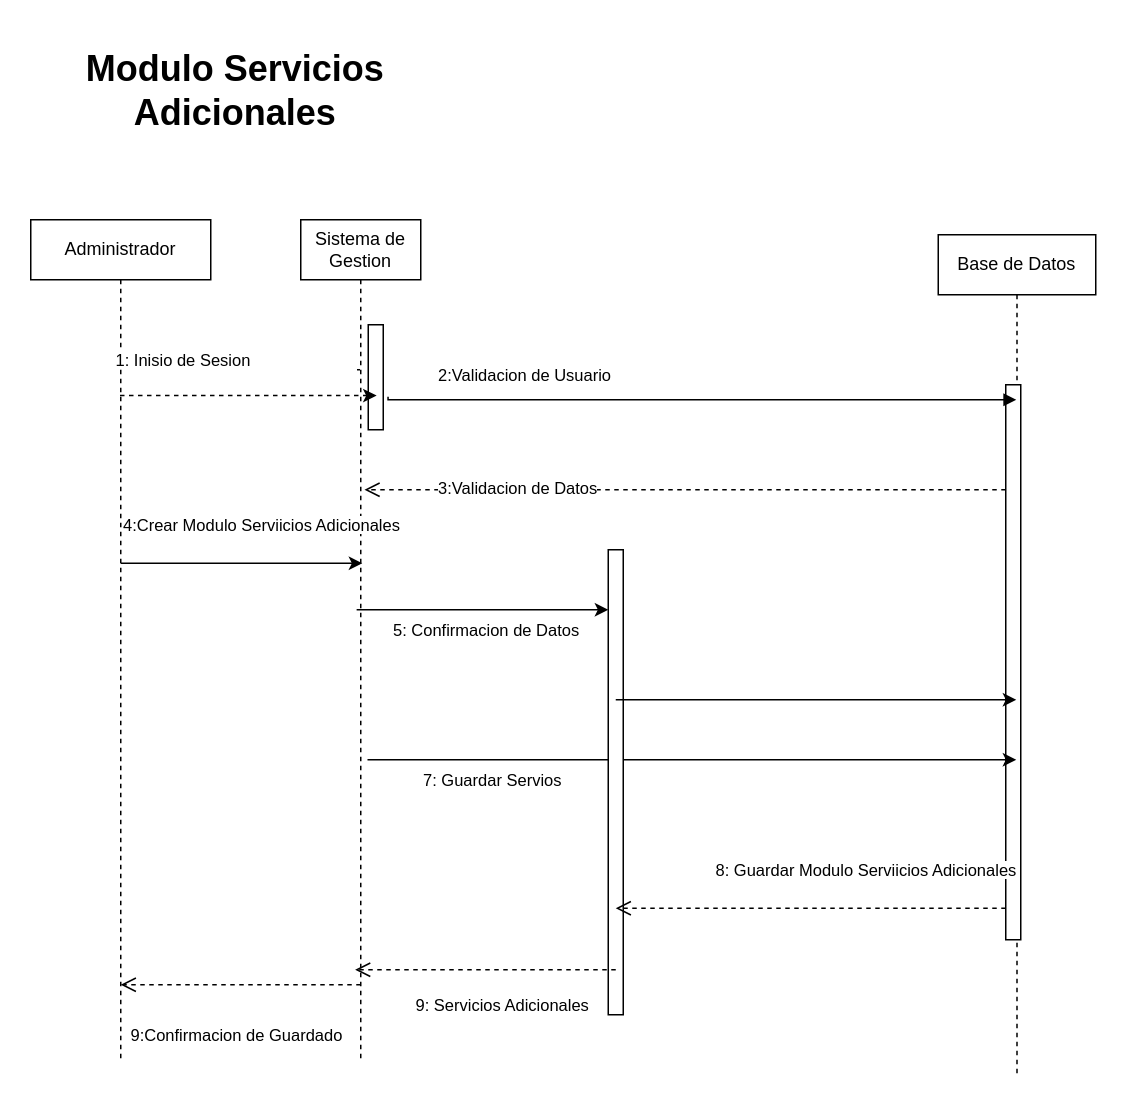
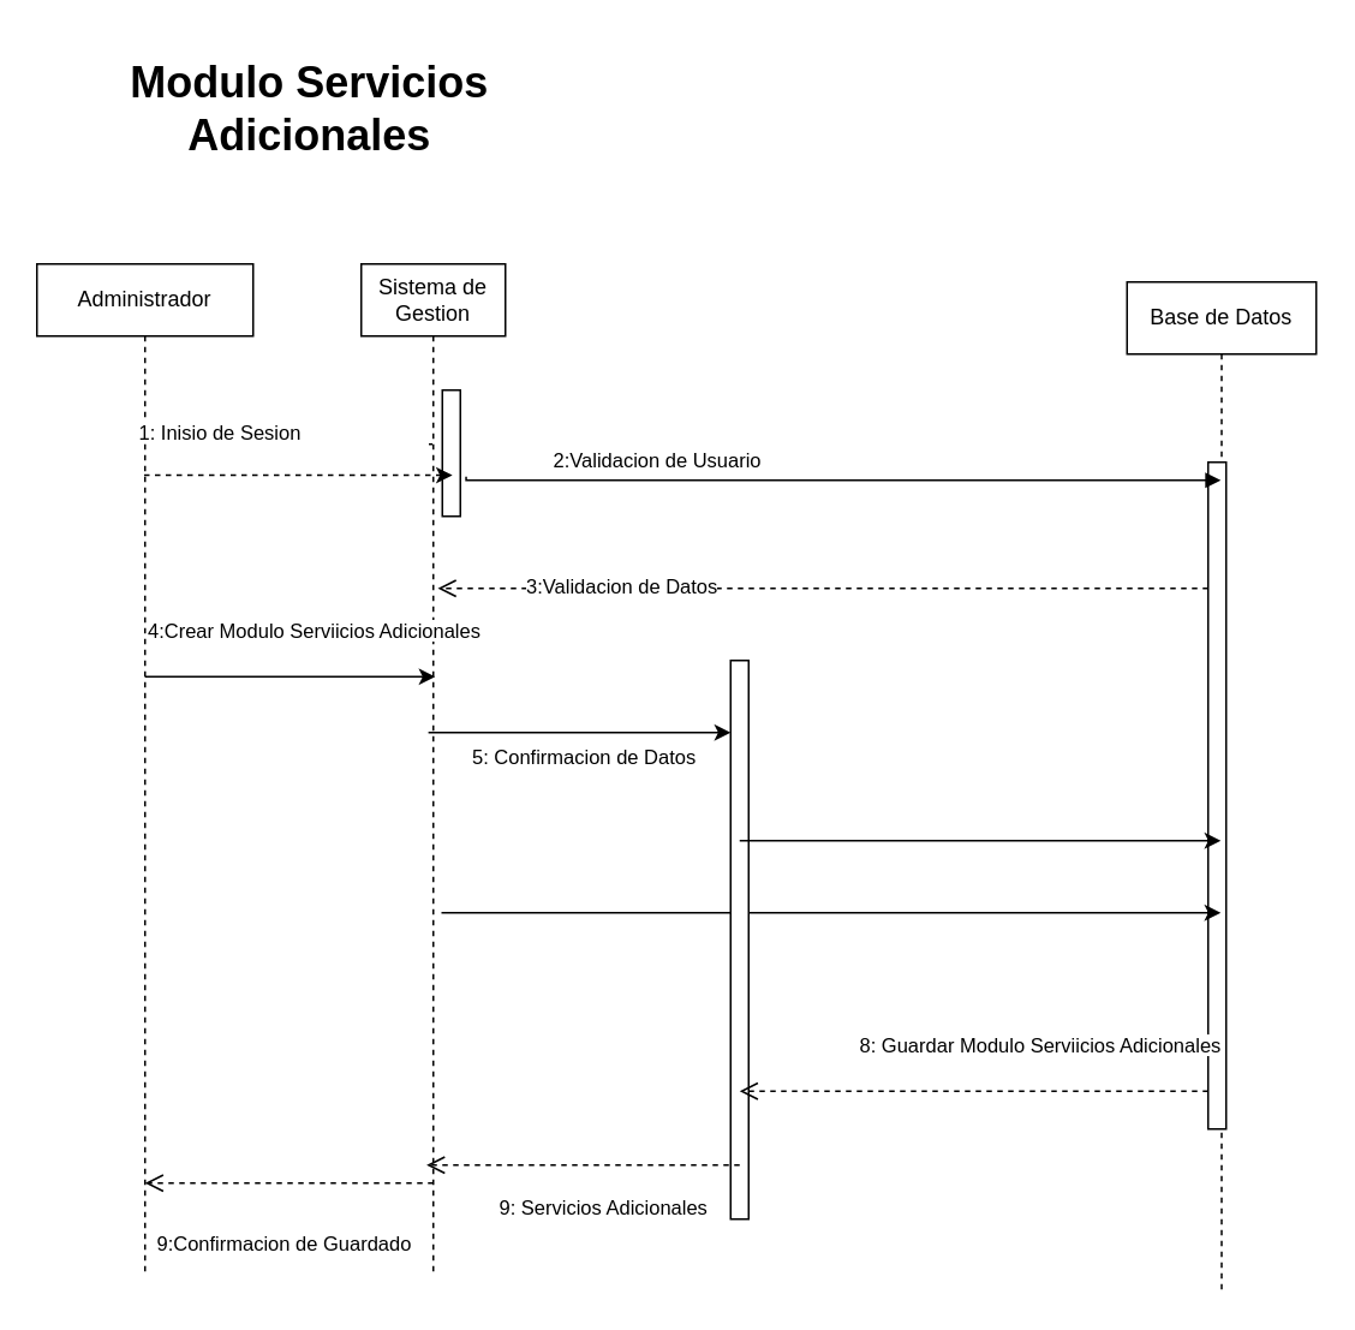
  <mxCell id="0" />
  <mxCell id="1" parent="0" />
  <mxCell id="2" value="&lt;font style=&quot;vertical-align: inherit;&quot;&gt;&lt;font style=&quot;vertical-align: inherit;&quot;&gt;Administrador&lt;/font&gt;&lt;/font&gt;" style="shape=umlLifeline;perimeter=lifelinePerimeter;whiteSpace=wrap;html=1;container=0;dropTarget=0;collapsible=0;recursiveResize=0;outlineConnect=0;portConstraint=eastwest;newEdgeStyle={&quot;edgeStyle&quot;:&quot;elbowEdgeStyle&quot;,&quot;elbow&quot;:&quot;vertical&quot;,&quot;curved&quot;:0,&quot;rounded&quot;:0};" vertex="1" parent="1"><mxGeometry x="20" y="146" width="120" height="560" as="geometry" /></mxCell>
  <mxCell id="3" value="Sistema de Gestion" style="shape=umlLifeline;perimeter=lifelinePerimeter;whiteSpace=wrap;html=1;container=0;dropTarget=0;collapsible=0;recursiveResize=0;outlineConnect=0;portConstraint=eastwest;newEdgeStyle={&quot;edgeStyle&quot;:&quot;elbowEdgeStyle&quot;,&quot;elbow&quot;:&quot;vertical&quot;,&quot;curved&quot;:0,&quot;rounded&quot;:0};" vertex="1" parent="1"><mxGeometry x="200" y="146" width="80" height="560" as="geometry" /></mxCell>
  <mxCell id="4" value="&lt;span style=&quot;color: rgba(0, 0, 0, 0); font-family: monospace; font-size: 0px; text-align: start;&quot;&gt;%3CmxGraphModel%3E%3Croot%3E%3CmxCell%20id%3D%220%22%2F%3E%3CmxCell%20id%3D%221%22%20parent%3D%220%22%2F%3E%3CmxCell%20id%3D%222%22%20value%3D%229%3AAgenda%20Disponible%22%20style%3D%22html%3D1%3BverticalAlign%3Dbottom%3BendArrow%3Dopen%3Bdashed%3D1%3BendSize%3D8%3BedgeStyle%3DelbowEdgeStyle%3Belbow%3Dhorizontal%3Bcurved%3D0%3Brounded%3D0%3BexitX%3D0.5%3BexitY%3D0.885%3BexitDx%3D0%3BexitDy%3D0%3BexitPerimeter%3D0%3BentryX%3D0.545%3BentryY%3D0.885%3BentryDx%3D0%3BentryDy%3D0%3BentryPerimeter%3D0%3B%22%20edge%3D%221%22%20parent%3D%221%22%3E%3CmxGeometry%20relative%3D%221%22%20as%3D%22geometry%22%3E%3CmxPoint%20x%3D%221030%22%20y%3D%22900%22%20as%3D%22targetPoint%22%2F%3E%3CArray%20as%3D%22points%22%3E%3CmxPoint%20x%3D%221135%22%20y%3D%22900%22%2F%3E%3C%2FArray%3E%3CmxPoint%20x%3D%221240%22%20y%3D%22900%22%20as%3D%22sourcePoint%22%2F%3E%3CmxPoint%20as%3D%22offset%22%2F%3E%3C%2FmxGeometry%3E%3C%2FmxCell%3E%3C%2Froot%3E%3C%2FmxGraphModel%3E&lt;/span&gt;" style="html=1;points=[];perimeter=orthogonalPerimeter;outlineConnect=0;targetShapes=umlLifeline;portConstraint=eastwest;newEdgeStyle={&quot;edgeStyle&quot;:&quot;elbowEdgeStyle&quot;,&quot;elbow&quot;:&quot;vertical&quot;,&quot;curved&quot;:0,&quot;rounded&quot;:0};" vertex="1" parent="3"><mxGeometry x="45" y="70" width="10" height="70" as="geometry" /></mxCell>
  <mxCell id="5" value="&lt;font style=&quot;vertical-align: inherit;&quot;&gt;&lt;font style=&quot;vertical-align: inherit;&quot;&gt;&lt;font style=&quot;vertical-align: inherit;&quot;&gt;&lt;font style=&quot;vertical-align: inherit;&quot;&gt;Base de Datos&lt;/font&gt;&lt;/font&gt;&lt;/font&gt;&lt;/font&gt;" style="shape=umlLifeline;perimeter=lifelinePerimeter;whiteSpace=wrap;html=1;container=0;dropTarget=0;collapsible=0;recursiveResize=0;outlineConnect=0;portConstraint=eastwest;newEdgeStyle={&quot;edgeStyle&quot;:&quot;elbowEdgeStyle&quot;,&quot;elbow&quot;:&quot;vertical&quot;,&quot;curved&quot;:0,&quot;rounded&quot;:0};" vertex="1" parent="1"><mxGeometry x="625" y="156" width="105" height="560" as="geometry" /></mxCell>
  <mxCell id="6" value="" style="html=1;points=[];perimeter=orthogonalPerimeter;outlineConnect=0;targetShapes=umlLifeline;portConstraint=eastwest;newEdgeStyle={&quot;edgeStyle&quot;:&quot;elbowEdgeStyle&quot;,&quot;elbow&quot;:&quot;vertical&quot;,&quot;curved&quot;:0,&quot;rounded&quot;:0};" vertex="1" parent="5"><mxGeometry x="45" y="100" width="10" height="370" as="geometry" /></mxCell>
  <mxCell id="7" value="" style="html=1;verticalAlign=bottom;endArrow=block;edgeStyle=elbowEdgeStyle;elbow=vertical;curved=0;rounded=0;exitX=0.916;exitY=0.952;exitDx=0;exitDy=0;exitPerimeter=0;" edge="1" parent="1" source="10" target="5"><mxGeometry relative="1" as="geometry"><mxPoint x="275" y="246" as="sourcePoint" /><Array as="points"><mxPoint x="365" y="266" /></Array><mxPoint x="445" y="246" as="targetPoint" /></mxGeometry></mxCell>
- <mxCell id="8" value="&lt;div style=&quot;text-align: center;&quot;&gt;&lt;span style=&quot;font-size: 11px; text-wrap: nowrap; background-color: rgb(255, 255, 255);&quot;&gt;&lt;font style=&quot;vertical-align: inherit;&quot;&gt;&lt;font style=&quot;vertical-align: inherit;&quot;&gt;2:Validacion de Usuario&lt;/font&gt;&lt;/font&gt;&lt;/span&gt;&lt;/div&gt;" style="text;whiteSpace=wrap;html=1;" vertex="1" parent="1"><mxGeometry x="290" y="236" width="110" height="40" as="geometry" /></mxCell>
+ <mxCell id="8" value="&lt;div style=&quot;text-align: center;&quot;&gt;&lt;span style=&quot;font-size: 11px; text-wrap: nowrap; background-color: rgb(255, 255, 255);&quot;&gt;&lt;font style=&quot;vertical-align: inherit;&quot;&gt;&lt;font style=&quot;vertical-align: inherit;&quot;&gt;2:Validacion de Usuario&lt;/font&gt;&lt;/font&gt;&lt;/span&gt;&lt;/div&gt;" style="text;whiteSpace=wrap;html=1;" vertex="1" parent="1"><mxGeometry x="305" y="241" width="110" height="40" as="geometry" /></mxCell>
  <mxCell id="9" value="" style="html=1;verticalAlign=bottom;endArrow=none;edgeStyle=elbowEdgeStyle;elbow=vertical;curved=0;rounded=0;" edge="1" parent="1" source="3" target="10"><mxGeometry relative="1" as="geometry"><mxPoint x="255" y="246" as="sourcePoint" /><Array as="points" /><mxPoint x="425" y="246" as="targetPoint" /></mxGeometry></mxCell>
  <mxCell id="10" value="&lt;div style=&quot;text-align: center;&quot;&gt;&lt;span style=&quot;font-size: 11px; text-wrap: nowrap; background-color: rgb(255, 255, 255);&quot;&gt;&lt;font style=&quot;vertical-align: inherit;&quot;&gt;&lt;font style=&quot;vertical-align: inherit;&quot;&gt;&lt;font style=&quot;vertical-align: inherit;&quot;&gt;&lt;font style=&quot;vertical-align: inherit;&quot;&gt;1: Inisio de Sesion&lt;/font&gt;&lt;/font&gt;&lt;/font&gt;&lt;/font&gt;&lt;/span&gt;&lt;/div&gt;" style="text;whiteSpace=wrap;html=1;" vertex="1" parent="1"><mxGeometry x="75" y="226" width="200" height="40" as="geometry" /></mxCell>
  <mxCell id="11" value="" style="html=1;verticalAlign=bottom;endArrow=open;dashed=1;endSize=8;edgeStyle=elbowEdgeStyle;elbow=horizontal;curved=0;rounded=0;" edge="1" parent="1" source="6"><mxGeometry x="-0.005" y="-20" relative="1" as="geometry"><mxPoint x="242.5" y="326" as="targetPoint" /><Array as="points"><mxPoint x="337.5" y="326" /></Array><mxPoint x="437.5" y="326" as="sourcePoint" /><mxPoint as="offset" /></mxGeometry></mxCell>
  <mxCell id="12" value="" style="endArrow=classic;html=1;rounded=0;entryX=0.878;entryY=0.931;entryDx=0;entryDy=0;entryPerimeter=0;dashed=1;" edge="1" parent="1" source="2" target="10"><mxGeometry width="50" height="50" relative="1" as="geometry"><mxPoint x="85" y="306" as="sourcePoint" /><mxPoint x="135" y="256" as="targetPoint" /></mxGeometry></mxCell>
  <mxCell id="13" value="&lt;div style=&quot;text-align: center;&quot;&gt;&lt;span style=&quot;font-size: 11px; text-wrap: nowrap; background-color: rgb(255, 255, 255);&quot;&gt;4:Crear Modulo Serviicios Adicionales&lt;/span&gt;&lt;/div&gt;" style="text;whiteSpace=wrap;html=1;" vertex="1" parent="1"><mxGeometry x="80" y="336" width="130" height="40" as="geometry" /></mxCell>
  <mxCell id="14" value="" style="endArrow=classic;html=1;rounded=0;" edge="1" parent="1" target="22"><mxGeometry width="50" height="50" relative="1" as="geometry"><mxPoint x="237.25" y="406" as="sourcePoint" /><mxPoint x="452.75" y="406" as="targetPoint" /></mxGeometry></mxCell>
  <mxCell id="15" value="&lt;div style=&quot;text-align: center;&quot;&gt;&lt;span style=&quot;font-size: 11px; text-wrap: nowrap; background-color: rgb(255, 255, 255);&quot;&gt;9:Confirmacion de Guardado&lt;/span&gt;&lt;/div&gt;" style="text;whiteSpace=wrap;html=1;" vertex="1" parent="1"><mxGeometry x="85" y="676" width="130" height="40" as="geometry" /></mxCell>
  <mxCell id="16" value="" style="endArrow=classic;html=1;rounded=0;" edge="1" parent="1"><mxGeometry width="50" height="50" relative="1" as="geometry"><mxPoint x="80" y="375" as="sourcePoint" /><mxPoint x="241" y="375" as="targetPoint" /></mxGeometry></mxCell>
  <mxCell id="17" value="&lt;div style=&quot;text-align: center;&quot;&gt;&lt;span style=&quot;font-size: 11px; text-wrap: nowrap; background-color: rgb(255, 255, 255);&quot;&gt;&lt;font style=&quot;vertical-align: inherit;&quot;&gt;&lt;font style=&quot;vertical-align: inherit;&quot;&gt;5: Confirmacion de Datos&lt;/font&gt;&lt;/font&gt;&lt;/span&gt;&lt;/div&gt;" style="text;whiteSpace=wrap;html=1;" vertex="1" parent="1"><mxGeometry x="260" y="406" width="110" height="40" as="geometry" /></mxCell>
  <mxCell id="18" value="&lt;div style=&quot;text-align: center;&quot;&gt;&lt;span style=&quot;font-size: 11px; text-wrap: nowrap; background-color: rgb(255, 255, 255);&quot;&gt;&lt;font style=&quot;vertical-align: inherit;&quot;&gt;&lt;font style=&quot;vertical-align: inherit;&quot;&gt;3:Validacion de Datos&lt;/font&gt;&lt;/font&gt;&lt;/span&gt;&lt;/div&gt;" style="text;whiteSpace=wrap;html=1;" vertex="1" parent="1"><mxGeometry x="290" y="311" width="110" height="40" as="geometry" /></mxCell>
  <mxCell id="19" value="" style="endArrow=classic;html=1;rounded=0;" edge="1" parent="1" target="5"><mxGeometry width="50" height="50" relative="1" as="geometry"><mxPoint x="244.5" y="506" as="sourcePoint" /><mxPoint x="405.5" y="506" as="targetPoint" /></mxGeometry></mxCell>
- <mxCell id="20" value="&lt;div style=&quot;text-align: center;&quot;&gt;&lt;span style=&quot;font-size: 11px; text-wrap: nowrap; background-color: rgb(255, 255, 255);&quot;&gt;7: Guardar Servios&lt;/span&gt;&lt;/div&gt;" style="text;whiteSpace=wrap;html=1;" vertex="1" parent="1"><mxGeometry x="280" y="506" width="110" height="40" as="geometry" /></mxCell>
  <mxCell id="21" value="&lt;div style=&quot;text-align: center;&quot;&gt;&lt;span style=&quot;font-size: 11px; text-wrap: nowrap; background-color: rgb(255, 255, 255);&quot;&gt;8: Guardar Modulo Serviicios Adicionales&lt;/span&gt;&lt;/div&gt;" style="text;whiteSpace=wrap;html=1;" vertex="1" parent="1"><mxGeometry x="475" y="566" width="110" height="40" as="geometry" /></mxCell>
  <mxCell id="22" value="&lt;span style=&quot;color: rgba(0, 0, 0, 0); font-family: monospace; font-size: 0px; text-align: start;&quot;&gt;%3CmxGraphModel%3E%3Croot%3E%3CmxCell%20id%3D%220%22%2F%3E%3CmxCell%20id%3D%221%22%20parent%3D%220%22%2F%3E%3CmxCell%20id%3D%222%22%20value%3D%229%3AAgenda%20Disponible%22%20style%3D%22html%3D1%3BverticalAlign%3Dbottom%3BendArrow%3Dopen%3Bdashed%3D1%3BendSize%3D8%3BedgeStyle%3DelbowEdgeStyle%3Belbow%3Dhorizontal%3Bcurved%3D0%3Brounded%3D0%3BexitX%3D0.5%3BexitY%3D0.885%3BexitDx%3D0%3BexitDy%3D0%3BexitPerimeter%3D0%3BentryX%3D0.545%3BentryY%3D0.885%3BentryDx%3D0%3BentryDy%3D0%3BentryPerimeter%3D0%3B%22%20edge%3D%221%22%20parent%3D%221%22%3E%3CmxGeometry%20relative%3D%221%22%20as%3D%22geometry%22%3E%3CmxPoint%20x%3D%221030%22%20y%3D%22900%22%20as%3D%22targetPoint%22%2F%3E%3CArray%20as%3D%22points%22%3E%3CmxPoint%20x%3D%221135%22%20y%3D%22900%22%2F%3E%3C%2FArray%3E%3CmxPoint%20x%3D%221240%22%20y%3D%22900%22%20as%3D%22sourcePoint%22%2F%3E%3CmxPoint%20as%3D%22offset%22%2F%3E%3C%2FmxGeometry%3E%3C%2FmxCell%3E%3C%2Froot%3E%3C%2FmxGraphModel%3E&lt;/span&gt;" style="html=1;points=[];perimeter=orthogonalPerimeter;outlineConnect=0;targetShapes=umlLifeline;portConstraint=eastwest;newEdgeStyle={&quot;edgeStyle&quot;:&quot;elbowEdgeStyle&quot;,&quot;elbow&quot;:&quot;vertical&quot;,&quot;curved&quot;:0,&quot;rounded&quot;:0};" vertex="1" parent="1"><mxGeometry x="405" y="366" width="10" height="310" as="geometry" /></mxCell>
  <mxCell id="23" value="" style="endArrow=classic;html=1;rounded=0;" edge="1" parent="1" target="5"><mxGeometry width="50" height="50" relative="1" as="geometry"><mxPoint x="410" y="466" as="sourcePoint" /><mxPoint x="551" y="466" as="targetPoint" /></mxGeometry></mxCell>
  <mxCell id="24" value="" style="html=1;verticalAlign=bottom;endArrow=open;dashed=1;endSize=8;edgeStyle=elbowEdgeStyle;elbow=horizontal;curved=0;rounded=0;" edge="1" parent="1" source="6"><mxGeometry x="-0.005" y="-20" relative="1" as="geometry"><mxPoint x="410" y="605" as="targetPoint" /><Array as="points"><mxPoint x="675" y="596" /></Array><mxPoint x="706.25" y="605" as="sourcePoint" /><mxPoint as="offset" /></mxGeometry></mxCell>
  <mxCell id="25" value="" style="html=1;verticalAlign=bottom;endArrow=open;dashed=1;endSize=8;edgeStyle=elbowEdgeStyle;elbow=horizontal;curved=0;rounded=0;" edge="1" parent="1"><mxGeometry x="-0.005" y="-20" relative="1" as="geometry"><mxPoint x="236.25" y="646" as="targetPoint" /><Array as="points" /><mxPoint x="410" y="646" as="sourcePoint" /><mxPoint as="offset" /></mxGeometry></mxCell>
  <mxCell id="26" value="&lt;div style=&quot;text-align: center;&quot;&gt;&lt;span style=&quot;font-size: 11px; text-wrap: nowrap; background-color: rgb(255, 255, 255);&quot;&gt;9: Servicios Adicionales&lt;/span&gt;&lt;/div&gt;" style="text;whiteSpace=wrap;html=1;" vertex="1" parent="1"><mxGeometry x="275" y="656" width="110" height="40" as="geometry" /></mxCell>
  <mxCell id="27" value="" style="html=1;verticalAlign=bottom;endArrow=open;dashed=1;endSize=8;edgeStyle=elbowEdgeStyle;elbow=horizontal;curved=0;rounded=0;" edge="1" parent="1"><mxGeometry x="-0.005" y="-20" relative="1" as="geometry"><mxPoint x="80" y="656" as="targetPoint" /><Array as="points" /><mxPoint x="240" y="656" as="sourcePoint" /><mxPoint as="offset" /></mxGeometry></mxCell>
- <mxCell id="28" value="&lt;b&gt;&lt;font style=&quot;font-size: 24px;&quot;&gt;Modulo Servicios Adicionales&lt;/font&gt;&lt;/b&gt;" style="text;html=1;align=center;verticalAlign=middle;whiteSpace=wrap;rounded=0;" vertex="1" parent="1"><mxGeometry x="25" y="20" width="263" height="80" as="geometry" /></mxCell>
+ <mxCell id="28" value="&lt;b&gt;&lt;font style=&quot;font-size: 24px;&quot;&gt;Modulo Servicios Adicionales&lt;/font&gt;&lt;/b&gt;" style="text;html=1;align=center;verticalAlign=middle;whiteSpace=wrap;rounded=0;" vertex="1" parent="1"><mxGeometry x="40" y="20" width="263" height="80" as="geometry" /></mxCell>
